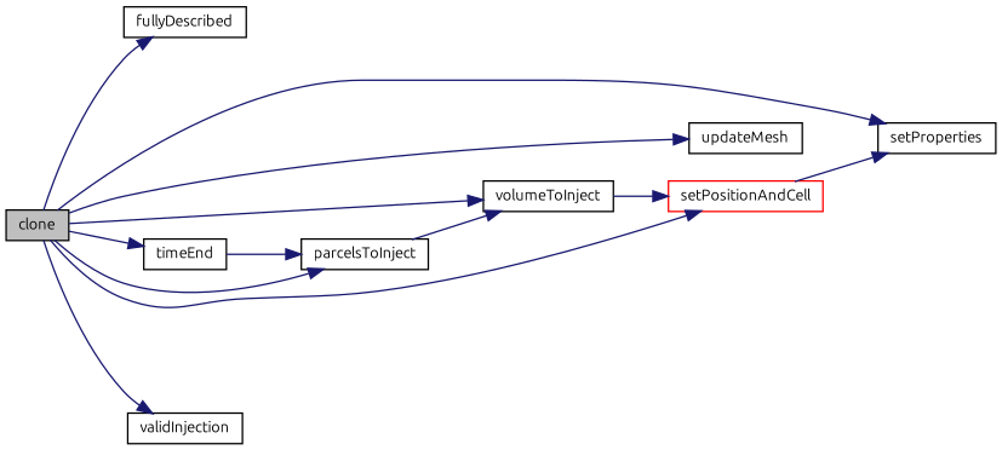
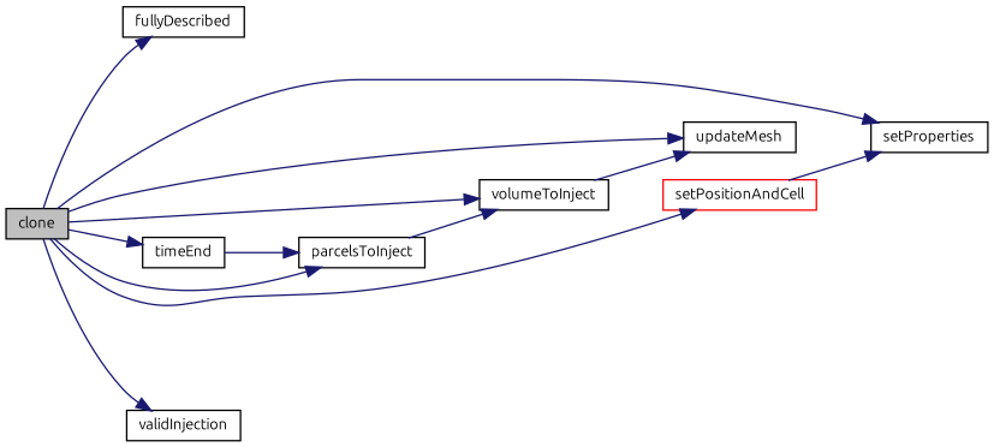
  digraph {
    fontname=Ubuntu
    rankdir=LR
    node [color=black fontname=Ubuntu fontsize=10 shape=record]
    edge [color=midnightblue fontname=Ubuntu fontsize=10 labelfontname=Helvetica labelfontsize=10 style=solid]
    n1 [fillcolor=grey75 fontcolor=black height=0.2 label=clone style=filled width=0.4]
    n2 [height=0.2 label=fullyDescribed width=0.4]
    n3 [height=0.2 label=parcelsToInject width=0.4]
    n4 [height=0.2 label=volumeToInject width=0.4]
    n5 [color=red height=0.2 label=setPositionAndCell width=0.4]
    n6 [height=0.2 label=setProperties width=0.4]
    n7 [height=0.2 label=timeEnd width=0.4]
    n8 [height=0.2 label=updateMesh width=0.4]
    n9 [height=0.2 label=validInjection width=0.4]
    n1 -> n2
    n1 -> n3
    n1 -> n4
    n1 -> n5
    n1 -> n6
    n1 -> n7
    n1 -> n8
    n1 -> n9
    n3 -> n4
-   n4 -> n5
+   n4 -> n8
    n5 -> n6
    n7 -> n3
  }
